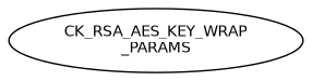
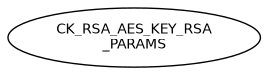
  digraph {
    rankdir=LR
-   n1 [color=black fillcolor=white fontname=Helvetica fontsize=10 height=0.2 label="CK_RSA_AES_KEY_WRAP\l_PARAMS" shape=ellipse style=filled width=0.4]
+   n1 [color=black fillcolor=white fontname=Helvetica fontsize=10 height=0.2 label="CK_RSA_AES_KEY_RSA\l_PARAMS" shape=ellipse style=filled width=0.4]
  }
